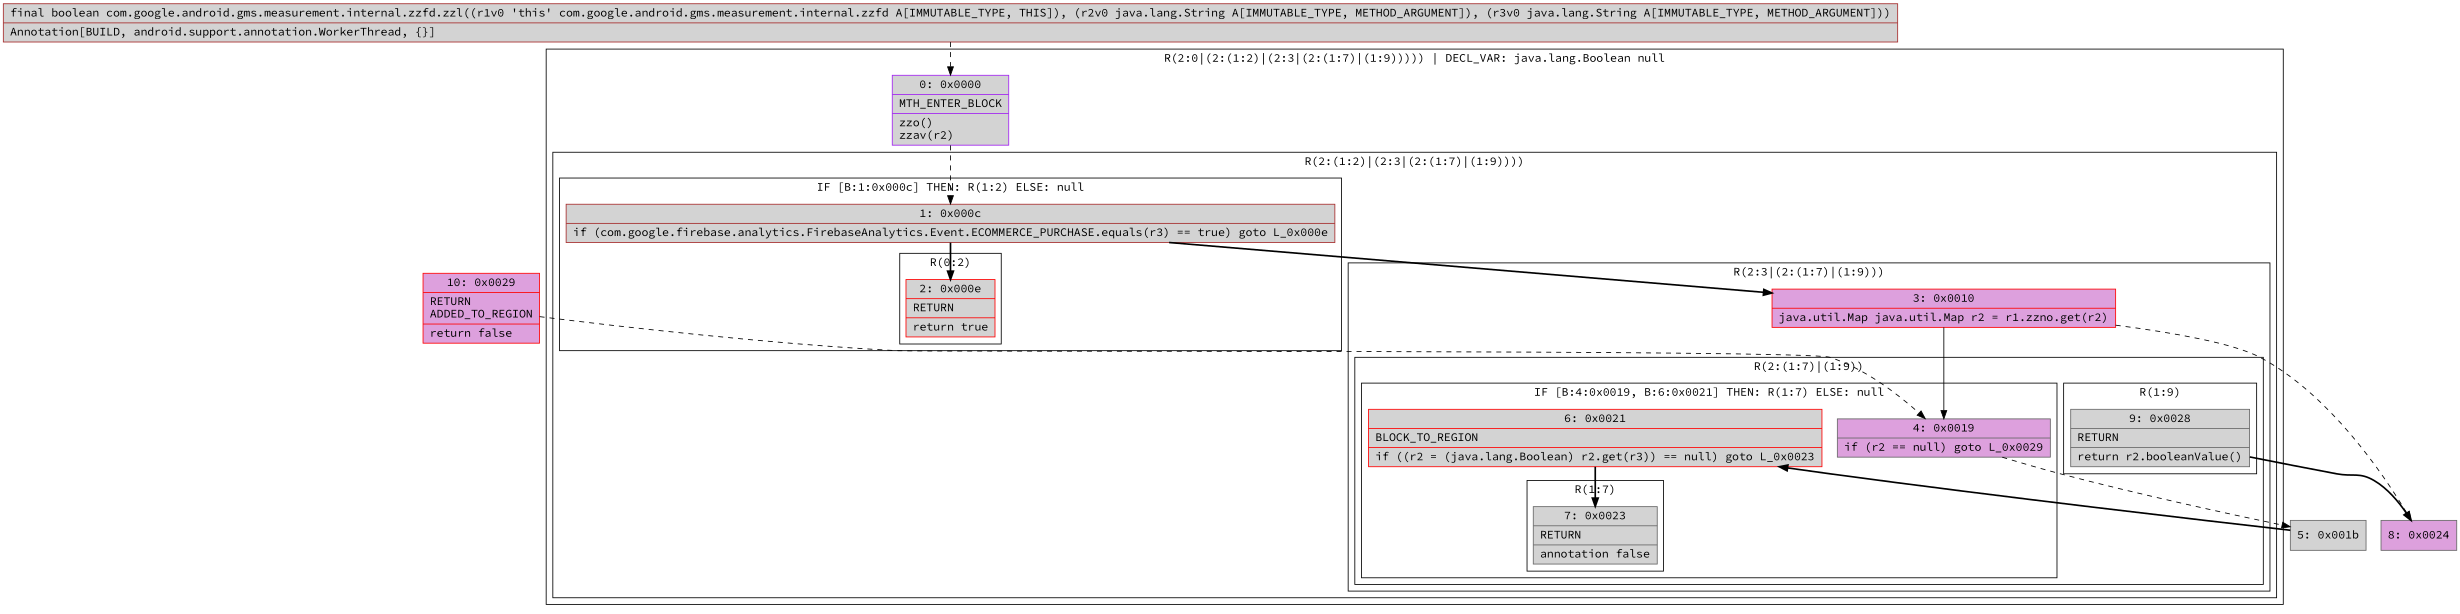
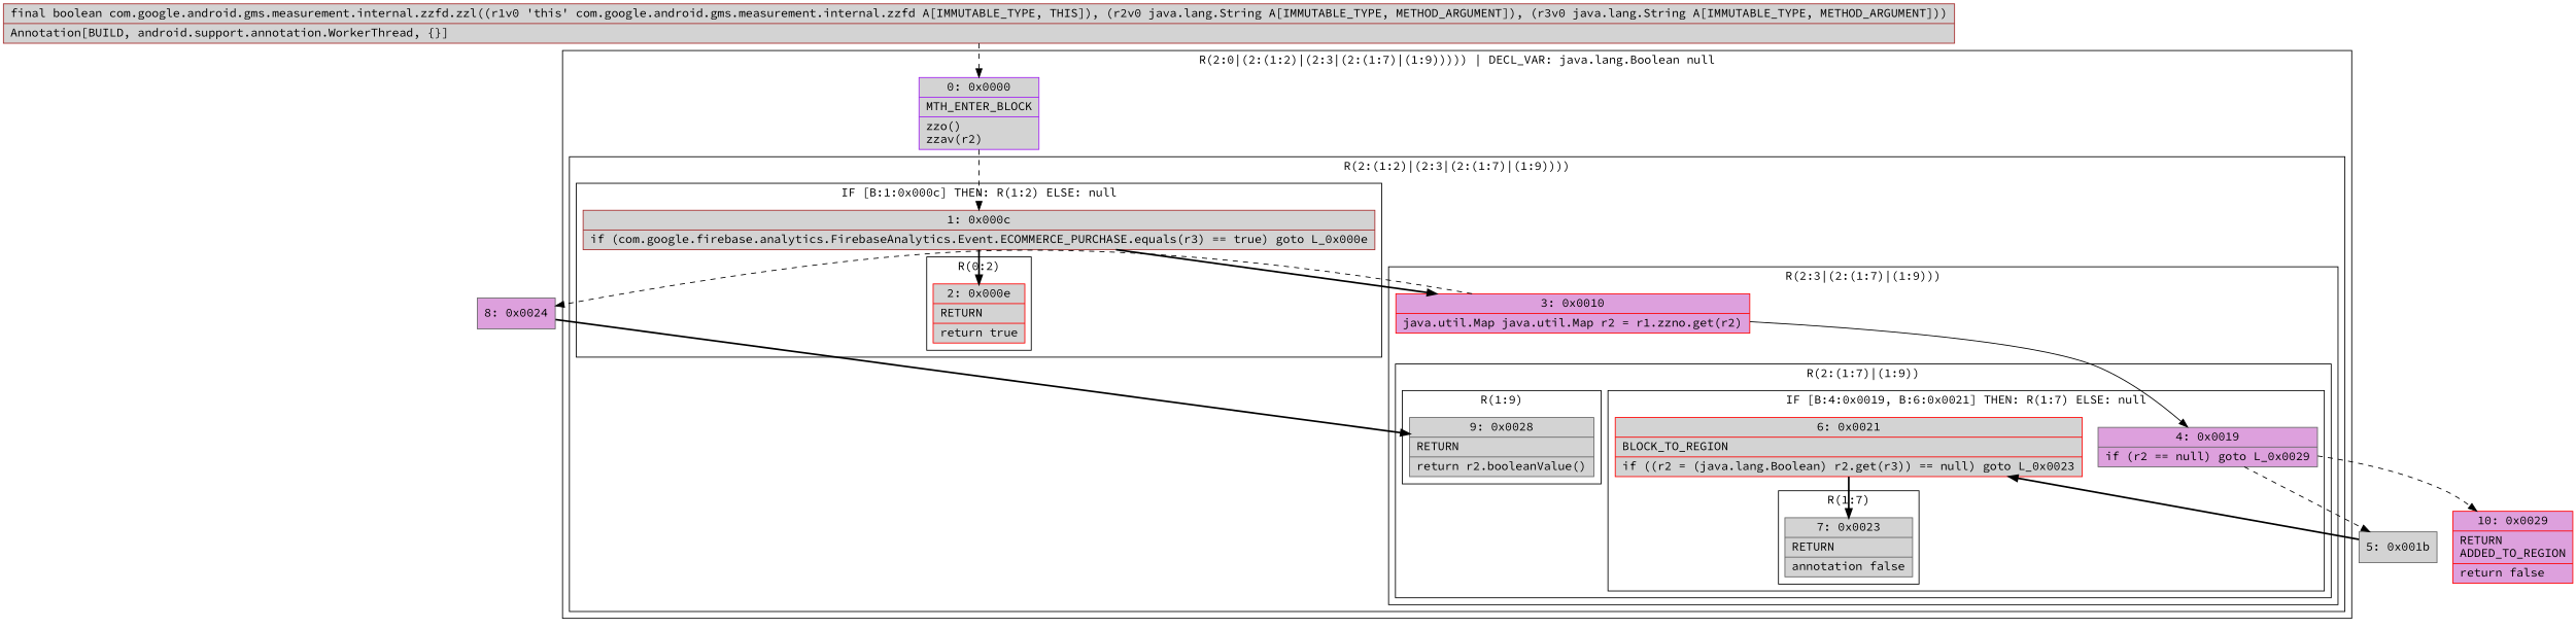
  digraph {
    fontname="Source Code Pro"
    node [color=gray40 fillcolor=lightgrey fontname="Source Code Pro" shape=record style=filled]
    edge [fontname="Source Code Pro" style=bold]
    n1 [color=red label="{2\:\ 0x000e|RETURN\l|return true\l}"]
    n2 [color=brown label="{1\:\ 0x000c|if (com.google.firebase.analytics.FirebaseAnalytics.Event.ECOMMERCE_PURCHASE.equals(r3) == true) goto L_0x000e\l}"]
    n3 [label="{7\:\ 0x0023|RETURN\l|annotation false\l}"]
    n4 [fillcolor=plum label="{4\:\ 0x0019|if (r2 == null) goto L_0x0029\l}"]
    n5 [color=red label="{6\:\ 0x0021|BLOCK_TO_REGION\l|if ((r2 = (java.lang.Boolean) r2.get(r3)) == null) goto L_0x0023\l}"]
    n6 [label="{9\:\ 0x0028|RETURN\l|return r2.booleanValue()\l}"]
    n7 [color=red fillcolor=plum label="{3\:\ 0x0010|java.util.Map java.util.Map r2 = r1.zzno.get(r2)\l}"]
    n8 [color=purple label="{0\:\ 0x0000|MTH_ENTER_BLOCK\l|zzo()\lzzav(r2)\l}"]
    n9 [label="{5\:\ 0x001b}"]
    n10 [color=red fillcolor=plum label="{10\:\ 0x0029|RETURN\lADDED_TO_REGION\l|return false\l}"]
    n11 [fillcolor=plum label="{8\:\ 0x0024}"]
    n12 [color=brown label="{final boolean com.google.android.gms.measurement.internal.zzfd.zzl((r1v0 'this' com.google.android.gms.measurement.internal.zzfd A[IMMUTABLE_TYPE, THIS]), (r2v0 java.lang.String A[IMMUTABLE_TYPE, METHOD_ARGUMENT]), (r3v0 java.lang.String A[IMMUTABLE_TYPE, METHOD_ARGUMENT]))  | Annotation[BUILD, android.support.annotation.WorkerThread, \{\}]\l}"]
    subgraph cluster_1 {
      label="R(2:0|(2:(1:2)|(2:3|(2:(1:7)|(1:9))))) | DECL_VAR: java.lang.Boolean null\l"
      n8
      subgraph cluster_2 {
        label="R(2:(1:2)|(2:3|(2:(1:7)|(1:9))))"
        subgraph cluster_3 {
          label="IF [B:1:0x000c] THEN: R(1:2) ELSE: null"
          n2
          subgraph cluster_4 {
            label="R(0:2)"
            n1
          }
        }
        subgraph cluster_5 {
          label="R(2:3|(2:(1:7)|(1:9)))"
          n7
          subgraph cluster_6 {
            label="R(2:(1:7)|(1:9))"
            subgraph cluster_7 {
              label="IF [B:4:0x0019, B:6:0x0021] THEN: R(1:7) ELSE: null"
              n4
              n5
              subgraph cluster_8 {
                label="R(1:7)"
                n3
              }
            }
            subgraph cluster_9 {
              label="R(1:9)"
              n6
            }
          }
        }
      }
    }
    n2 -> n1
    n2 -> n7
    n4 -> n9 [style=dashed]
-   n10 -> n4 [style=dashed]
+   n4 -> n10 [style=dashed]
    n5 -> n3
    n7 -> n4 [style=solid]
    n7 -> n11 [style=dashed]
    n8 -> n2 [style=dashed]
    n9 -> n5
-   n6 -> n11
+   n11 -> n6
    n12 -> n8 [style=dashed]
  }
